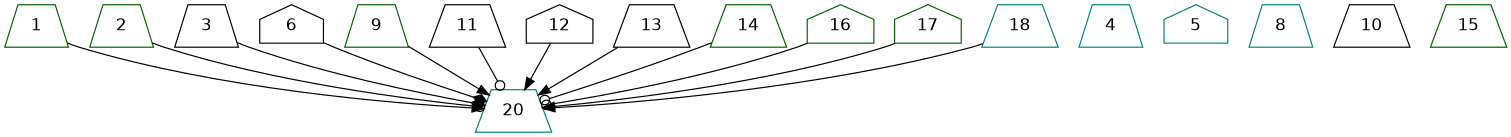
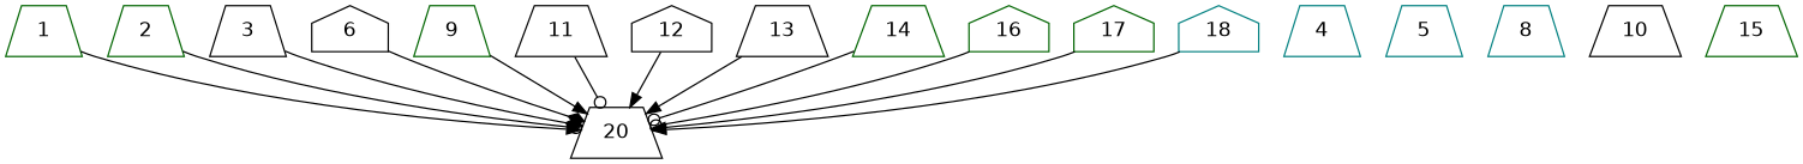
  digraph {
    fontname="DejaVu Sans"
    node [alpha=0.18 color=darkgreen fontname="DejaVu Sans" shape=trapezium]
    edge [arrowhead=normal fontname="DejaVu Sans"]
    1 [alpha=0.07 expect_size=44625920]
-   20 [alpha=0.06 color=teal expect_size=14046208]
+   20 [alpha=0.06 color=black expect_size=14046208]
    2 [alpha=0.11 expect_size=23820288]
    3 [alpha=0.12 color=black expect_size=42645504]
    4 [alpha=0.13 color=teal expect_size=37000192]
-   5 [alpha=0.01 color=teal expect_size=41181184 shape=house]
+   5 [alpha=0.01 color=teal expect_size=41181184]
    6 [alpha=0.04 color=black expect_size=10976256 shape=house]
    8 [alpha=0.09 color=teal expect_size=23188480]
    9 [alpha=0.19 expect_size=23504896]
    10 [alpha=0.17 color=black expect_size=47848448]
    11 [alpha=0.05 color=black expect_size=20575232]
    12 [color=black expect_size=36799488 shape=house]
    13 [color=black expect_size=14443520]
    14 [alpha=0.00 expect_size=42625024]
    15 [expect_size=24935424]
    16 [alpha=0.07 expect_size=28203008 shape=house]
    17 [alpha=0.03 expect_size=37911552 shape=house]
-   18 [alpha=0.10 color=teal expect_size=40464384]
+   18 [alpha=0.10 color=teal expect_size=40464384 shape=house]
    1 -> 20
    2 -> 20 [arrowhead=odot]
    3 -> 20 [arrowhead=diamond]
    6 -> 20 [arrowhead=diamond]
    9 -> 20
    11 -> 20 [arrowhead=odot]
    12 -> 20
    13 -> 20
    14 -> 20 [arrowhead=odot]
    16 -> 20 [arrowhead=odot]
    17 -> 20
    18 -> 20
  }
